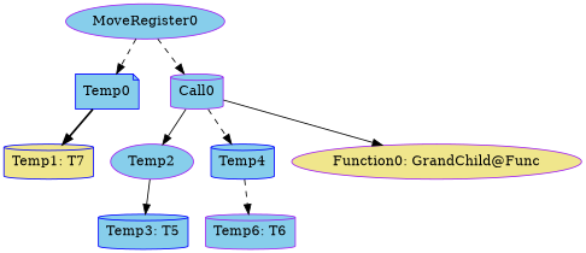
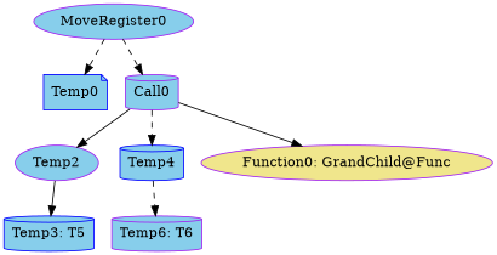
  digraph {
    fontname="DejaVu Serif"
    ordering=out
    node [color=purple fillcolor=skyblue fontname="DejaVu Serif" shape=cylinder style=filled]
    edge [fontname="DejaVu Serif" style=dashed]
    Temp0 [color=blue shape=note]
-   "Temp1: T7" [color=blue fillcolor=khaki]
    Temp2 [shape=ellipse]
    "Temp3: T5" [color=blue]
    MoveRegister0 [shape=ellipse]
    Call0
    Temp4 [color=blue]
    "Function0: GrandChild@Func" [fillcolor=khaki shape=ellipse]
    n9 [label="Temp6: T6"]
-   Temp0 -> "Temp1: T7" [style=bold]
    Temp2 -> "Temp3: T5" [style=solid]
    MoveRegister0 -> Temp0
    MoveRegister0 -> Call0
    Call0 -> Temp2 [style=solid]
    Call0 -> Temp4
    Call0 -> "Function0: GrandChild@Func" [style=solid]
    Temp4 -> n9
  }
